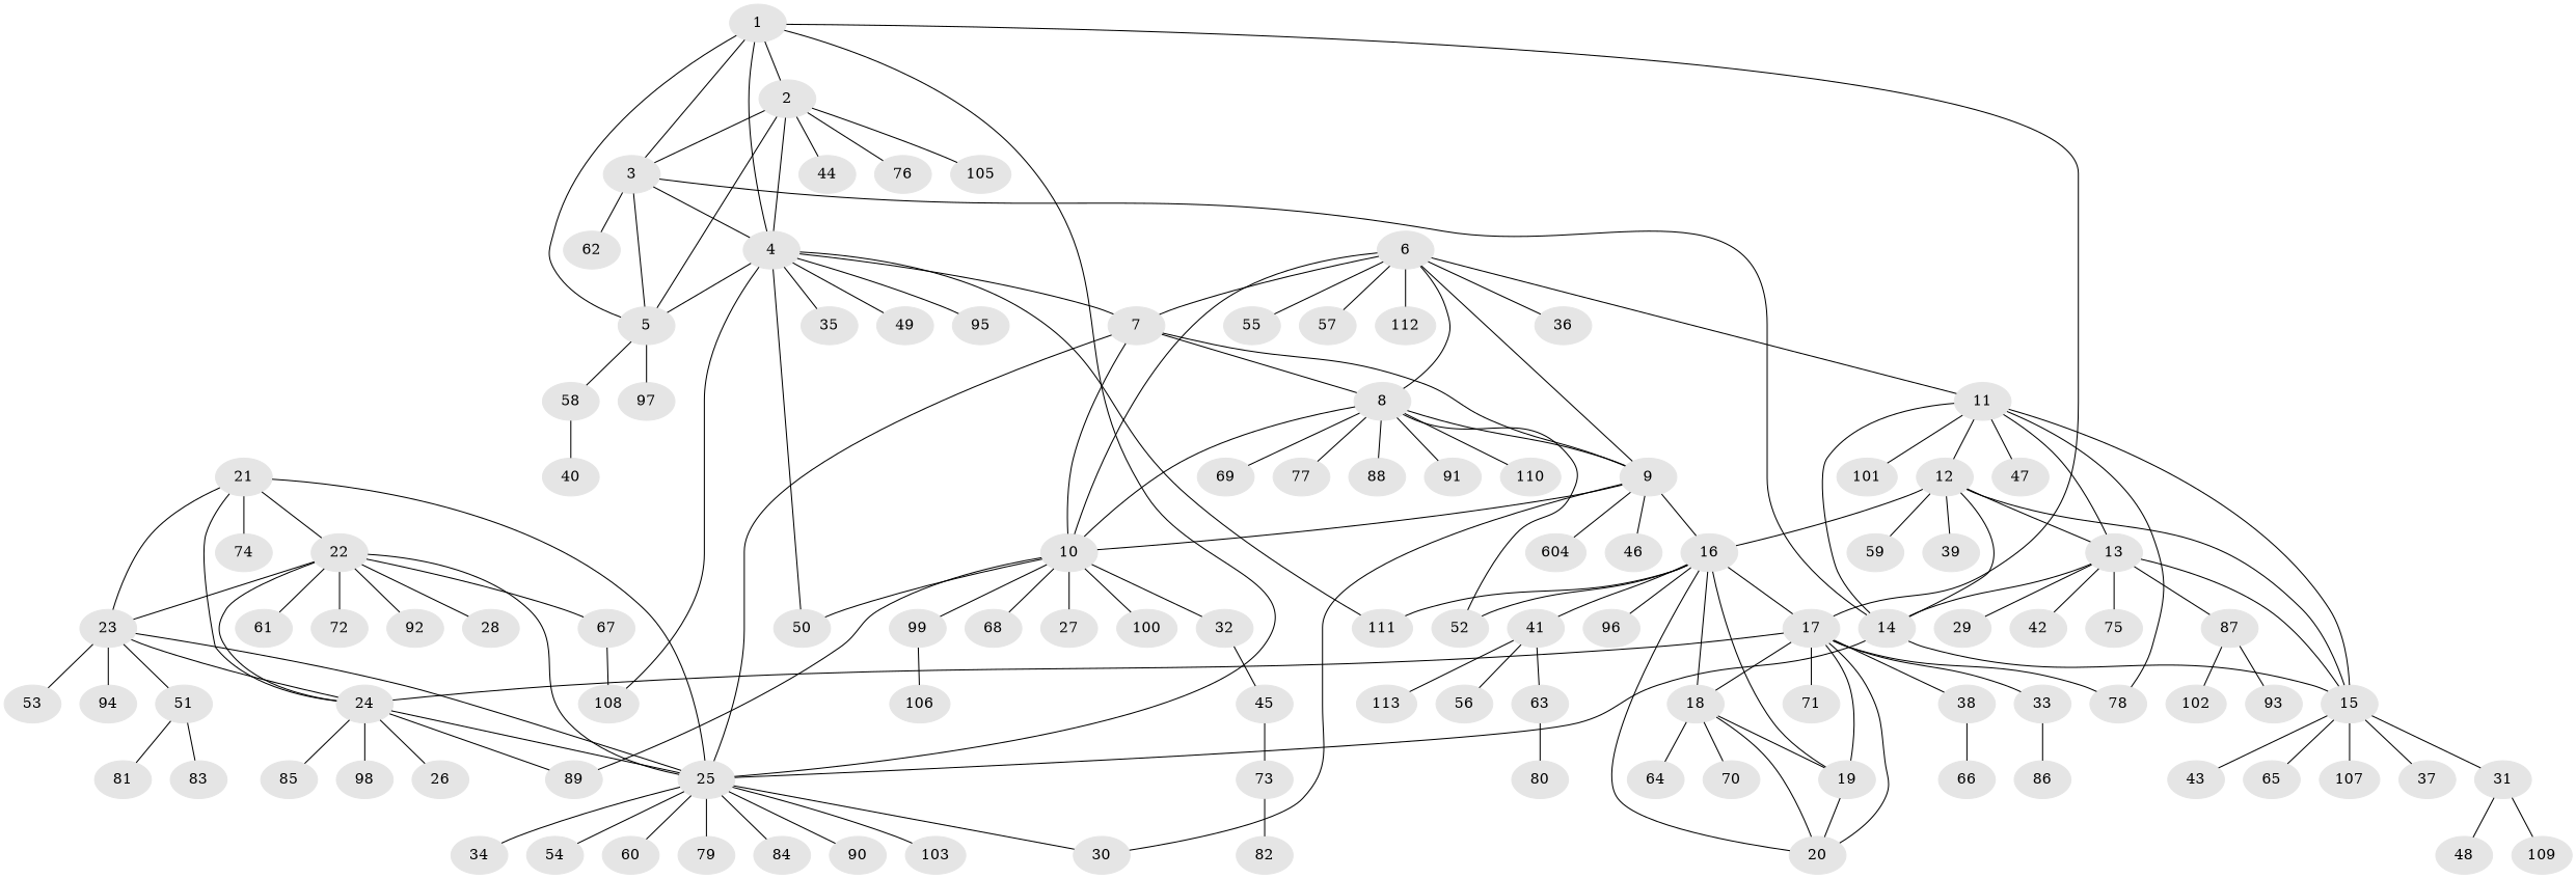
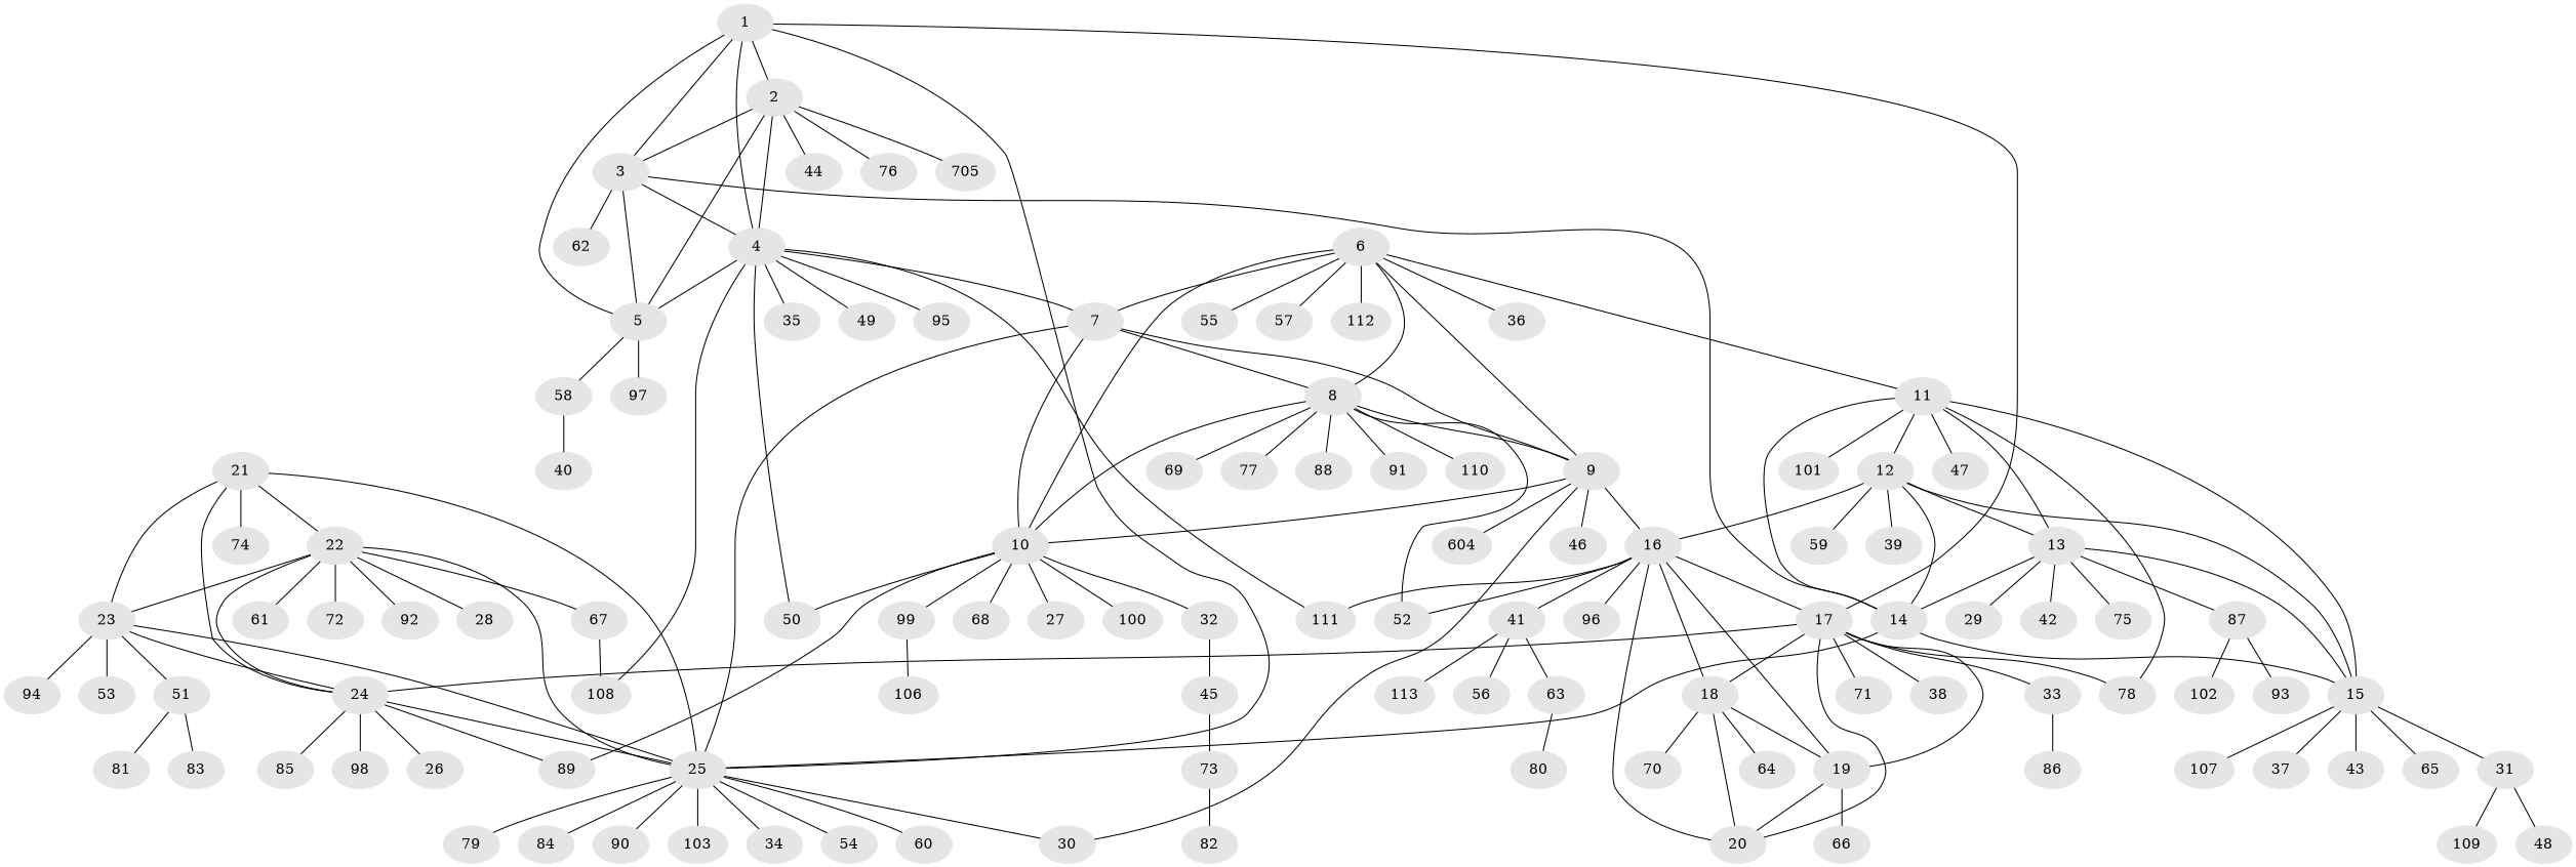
  graph {
    node [color=gray90 style=filled]
    1
    2
    3
    4
    5
    17
    25
    44
    76
-   105
+   105 [label=705]
    14
    62
    7
    35
    49
    50
    95
    108
    111
    58
    97
    78
    18
    19
    20
    24
    33
    38
    71
    30
    34
    54
    60
    79
    84
    90
    103
    15
    8
    9
    10
    40
    6
    11
    36
    55
    57
    112
    52
    69
    77
    88
    91
    110
    16
    46
    n57 [label=604]
    27
    32
    68
    89
    99
    100
    12
    13
    47
    101
    41
    96
    45
    73
    82
    106
    39
    59
    29
    42
    75
    87
    31
    37
    43
    65
    107
    93
    102
    48
    109
    64
    70
    66
    56
    63
    113
    26
    85
    98
    86
    21
    22
    23
    74
    28
    61
    67
    72
    92
    51
    53
    94
    81
    83
    80
    1 -- 2
    1 -- 3
    1 -- 4
    1 -- 5
    1 -- 17
    1 -- 25
    2 -- 3
    2 -- 4
    2 -- 5
    2 -- 44
    2 -- 76
    2 -- 105
    3 -- 4
    3 -- 5
    3 -- 14
    3 -- 62
    4 -- 5
    4 -- 7
    4 -- 35
    4 -- 49
    4 -- 50
    4 -- 95
    4 -- 108
    4 -- 111
    5 -- 58
    5 -- 97
    17 -- 78
    17 -- 18
    17 -- 19
    17 -- 20
    17 -- 24
    17 -- 33
    17 -- 38
    17 -- 71
    25 -- 30
    25 -- 34
    25 -- 54
    25 -- 60
    25 -- 79
    25 -- 84
    25 -- 90
    25 -- 103
    14 -- 25
    14 -- 15
    7 -- 25
    7 -- 8
    7 -- 9
    7 -- 10
    58 -- 40
    18 -- 19
    18 -- 20
    18 -- 64
    18 -- 70
    19 -- 20
-   38 -- 66
+   19 -- 66
    24 -- 25
    24 -- 89
    24 -- 26
    24 -- 85
    24 -- 98
    33 -- 86
    15 -- 31
    15 -- 37
    15 -- 43
    15 -- 65
    15 -- 107
    8 -- 9
    8 -- 10
    8 -- 52
    8 -- 69
    8 -- 77
    8 -- 88
    8 -- 91
    8 -- 110
    9 -- 30
    9 -- 10
    9 -- 16
    9 -- 46
    9 -- n57
    10 -- 50
    10 -- 27
    10 -- 32
    10 -- 68
    10 -- 89
    10 -- 99
    10 -- 100
    6 -- 7
    6 -- 8
    6 -- 9
    6 -- 10
    6 -- 11
    6 -- 36
    6 -- 55
    6 -- 57
    6 -- 112
    11 -- 14
    11 -- 78
    11 -- 15
    11 -- 12
    11 -- 13
    11 -- 47
    11 -- 101
    16 -- 17
    16 -- 111
    16 -- 18
    16 -- 19
    16 -- 20
    16 -- 52
    16 -- 41
    16 -- 96
    32 -- 45
    99 -- 106
    12 -- 14
    12 -- 15
    12 -- 16
    12 -- 13
    12 -- 39
    12 -- 59
    13 -- 14
    13 -- 15
    13 -- 29
    13 -- 42
    13 -- 75
    13 -- 87
    41 -- 56
    41 -- 63
    41 -- 113
    45 -- 73
    73 -- 82
    87 -- 93
    87 -- 102
    31 -- 48
    31 -- 109
    63 -- 80
    21 -- 25
    21 -- 24
    21 -- 22
    21 -- 23
    21 -- 74
    22 -- 25
    22 -- 24
    22 -- 23
    22 -- 28
    22 -- 61
    22 -- 67
    22 -- 72
    22 -- 92
    23 -- 25
    23 -- 24
    23 -- 51
    23 -- 53
    23 -- 94
    67 -- 108
    51 -- 81
    51 -- 83
  }
